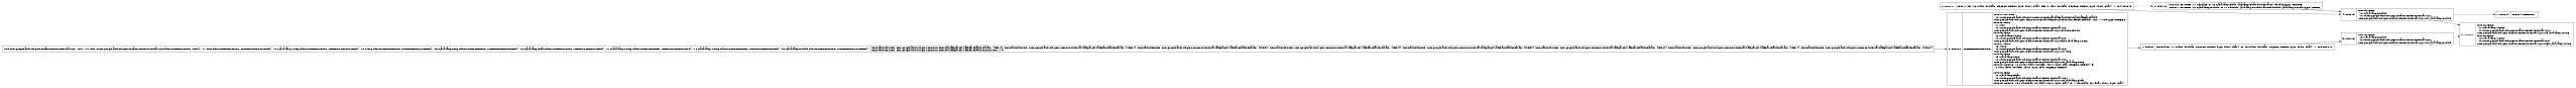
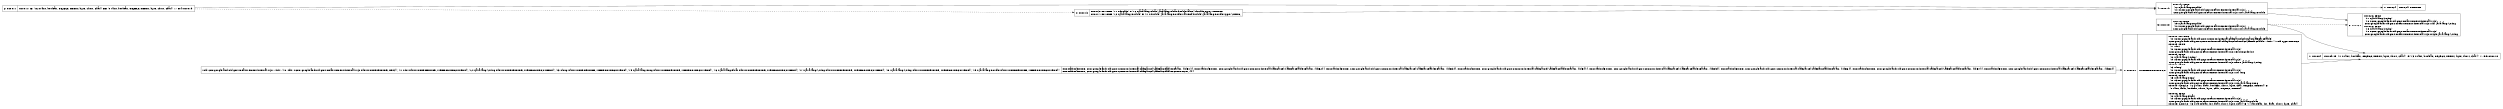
  digraph {
    rankdir=LR
    node [shape=record]
    n1 [label="{0\:\ 0x0000|MTH_ENTER_BLOCK\l|0x0000: INVOKE  \l  (r0 I:com.google.android.gms.common.internal.safeparcel.AbstractSafeParcelable)\l com.google.android.gms.common.internal.safeparcel.AbstractSafeParcelable.\<init\>():void type: DIRECT \l0x0003: IPUT  \l  (r1 I:int)\l  (r0 I:com.google.android.gms.measurement.internal.zzjn)\l com.google.android.gms.measurement.internal.zzjn.versionCode int \l0x0005: IPUT  \l  (r2 I:java.lang.String)\l  (r0 I:com.google.android.gms.measurement.internal.zzjn)\l com.google.android.gms.measurement.internal.zzjn.name java.lang.String \l0x0007: IPUT  \l  (r3 I:long)\l  (r0 I:com.google.android.gms.measurement.internal.zzjn)\l com.google.android.gms.measurement.internal.zzjn.zztr long \l0x0009: IPUT  \l  (r5 I:java.lang.Long)\l  (r0 I:com.google.android.gms.measurement.internal.zzjn)\l com.google.android.gms.measurement.internal.zzjn.zzts java.lang.Long \l0x000b: CONST  (r2 I:?[int, float, boolean, short, byte, char, OBJECT, ARRAY]) = \l  (0 ?[int, float, boolean, short, byte, char, OBJECT, ARRAY])\l \l0x000c: IPUT  \l  (r2 I:java.lang.Float)\l  (r0 I:com.google.android.gms.measurement.internal.zzjn)\l com.google.android.gms.measurement.internal.zzjn.zztt java.lang.Float \l0x000e: CONST  (r3 I:?[boolean, int, float, short, byte, char]) = (1 ?[boolean, int, float, short, byte, char]) \l}"]
    n2 [label="{1\:\ 0x000f|0x000f: IF  (r1 I:?[int, boolean, OBJECT, ARRAY, byte, short, char]) != (r3 I:?[int, boolean, OBJECT, ARRAY, byte, short, char])  \-\> B:5:0x001e \l}"]
    n3 [label="{5\:\ 0x001e|0x001e: IPUT  \l  (r9 I:java.lang.Double)\l  (r0 I:com.google.android.gms.measurement.internal.zzjn)\l com.google.android.gms.measurement.internal.zzjn.zztu java.lang.Double \l}"]
    n4 [label="{2\:\ 0x0011|0x0011: IF  (r6 I:?[int, boolean, OBJECT, ARRAY, byte, short, char]) == (0 ?[int, boolean, OBJECT, ARRAY, byte, short, char])  \-\> B:4:0x001b \l}"]
    n5 [label="{3\:\ 0x0013|0x0013: INVOKE  (r1 I:double) = (r6 I:java.lang.Float) java.lang.Float.doubleValue():double type: VIRTUAL \l0x0017: INVOKE  (r2 I:java.lang.Double) = (r1 I:double) java.lang.Double.valueOf(double):java.lang.Double type: STATIC \l}"]
    n6 [label="{4\:\ 0x001b|0x001b: IPUT  \l  (r2 I:java.lang.Double)\l  (r0 I:com.google.android.gms.measurement.internal.zzjn)\l com.google.android.gms.measurement.internal.zzjn.zztu java.lang.Double \l}"]
    n7 [label="{6\:\ 0x0020|0x0020: IPUT  \l  (r7 I:java.lang.String)\l  (r0 I:com.google.android.gms.measurement.internal.zzjn)\l com.google.android.gms.measurement.internal.zzjn.zzkr java.lang.String \l0x0022: IPUT  \l  (r8 I:java.lang.String)\l  (r0 I:com.google.android.gms.measurement.internal.zzjn)\l com.google.android.gms.measurement.internal.zzjn.origin java.lang.String \l}"]
    n8 [label="{7\:\ 0x0024|0x0024: RETURN   \l}"]
    n9 [label="{void com.google.android.gms.measurement.internal.zzjn.\<init\>((r0 'this' I:com.google.android.gms.measurement.internal.zzjn A[IMMUTABLE_TYPE, THIS]), (r1 I:int A[IMMUTABLE_TYPE, METHOD_ARGUMENT]), (r2 I:java.lang.String A[IMMUTABLE_TYPE, METHOD_ARGUMENT]), (r3 I:long A[IMMUTABLE_TYPE, METHOD_ARGUMENT]), (r5 I:java.lang.Long A[IMMUTABLE_TYPE, METHOD_ARGUMENT]), (r6 I:java.lang.Float A[IMMUTABLE_TYPE, METHOD_ARGUMENT]), (r7 I:java.lang.String A[IMMUTABLE_TYPE, METHOD_ARGUMENT]), (r8 I:java.lang.String A[IMMUTABLE_TYPE, METHOD_ARGUMENT]), (r9 I:java.lang.Double A[IMMUTABLE_TYPE, METHOD_ARGUMENT]))  | Annotation[BUILD, com.google.android.gms.common.internal.safeparcel.SafeParcelable$Param, \{id=1\}], Annotation[BUILD, com.google.android.gms.common.internal.safeparcel.SafeParcelable$Param, \{id=2\}], Annotation[BUILD, com.google.android.gms.common.internal.safeparcel.SafeParcelable$Param, \{id=3\}], Annotation[BUILD, com.google.android.gms.common.internal.safeparcel.SafeParcelable$Param, \{id=4\}], Annotation[BUILD, com.google.android.gms.common.internal.safeparcel.SafeParcelable$Param, \{id=5\}], Annotation[BUILD, com.google.android.gms.common.internal.safeparcel.SafeParcelable$Param, \{id=6\}], Annotation[BUILD, com.google.android.gms.common.internal.safeparcel.SafeParcelable$Param, \{id=7\}], Annotation[BUILD, com.google.android.gms.common.internal.safeparcel.SafeParcelable$Param, \{id=8\}]\lAnnotation[BUILD, com.google.android.gms.common.internal.safeparcel.SafeParcelable$Constructor, \{\}]\l}"]
    n1 -> n2
-   n2 -> n3
+   n3 -> n2
    n3 -> n7 [style=dashed]
    n4 -> n5 [style=dashed]
    n4 -> n6
    n5 -> n6
    n6 -> n7
    n6 -> n8
    n9 -> n1
  }
